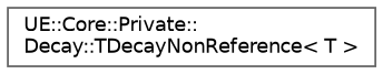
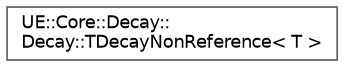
  digraph {
    rankdir=TB
-   n1 [color=grey40 fillcolor=white fontname=Helvetica fontsize=10 height=0.2 label="UE::Core::Private::\lDecay::TDecayNonReference\< T \>" shape=box style=filled width=0.4]
+   n1 [color=grey40 fillcolor=white fontname=Helvetica fontsize=10 height=0.2 label="UE::Core::Decay::\lDecay::TDecayNonReference\< T \>" shape=box style=filled width=0.4]
  }
